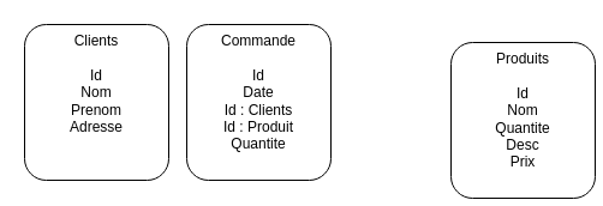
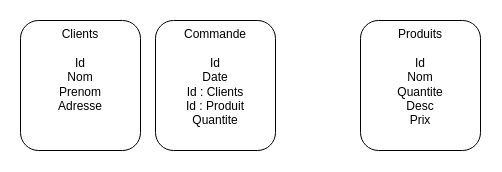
  <mxCell id="0" />
  <mxCell id="1" parent="0" />
  <mxCell id="2" value="Commande&lt;br&gt;&lt;br&gt;Id&lt;br&gt;Date&lt;br&gt;Id : Clients&lt;br&gt;Id : Produit&lt;br&gt;Quantite" style="rounded=1;whiteSpace=wrap;html=1;verticalAlign=top;" vertex="1" parent="1"><mxGeometry x="155" y="20" width="120" height="130" as="geometry" /></mxCell>
- <mxCell id="3" value="Produits&lt;br&gt;&lt;br&gt;Id&lt;br&gt;Nom&lt;br&gt;Quantite&lt;br&gt;Desc&lt;br&gt;Prix" style="rounded=1;whiteSpace=wrap;html=1;verticalAlign=top;" vertex="1" parent="1"><mxGeometry x="375" y="35" width="120" height="130" as="geometry" /></mxCell>
+ <mxCell id="3" value="Produits&lt;br&gt;&lt;br&gt;Id&lt;br&gt;Nom&lt;br&gt;Quantite&lt;br&gt;Desc&lt;br&gt;Prix" style="rounded=1;whiteSpace=wrap;html=1;verticalAlign=top;" vertex="1" parent="1"><mxGeometry x="360" y="20" width="120" height="130" as="geometry" /></mxCell>
  <mxCell id="4" value="Clients&lt;br&gt;&lt;br&gt;Id&lt;br&gt;Nom&lt;br&gt;Prenom&lt;br&gt;Adresse" style="rounded=1;whiteSpace=wrap;html=1;align=center;verticalAlign=top;" vertex="1" parent="1"><mxGeometry x="20" y="20" width="120" height="130" as="geometry" /></mxCell>
